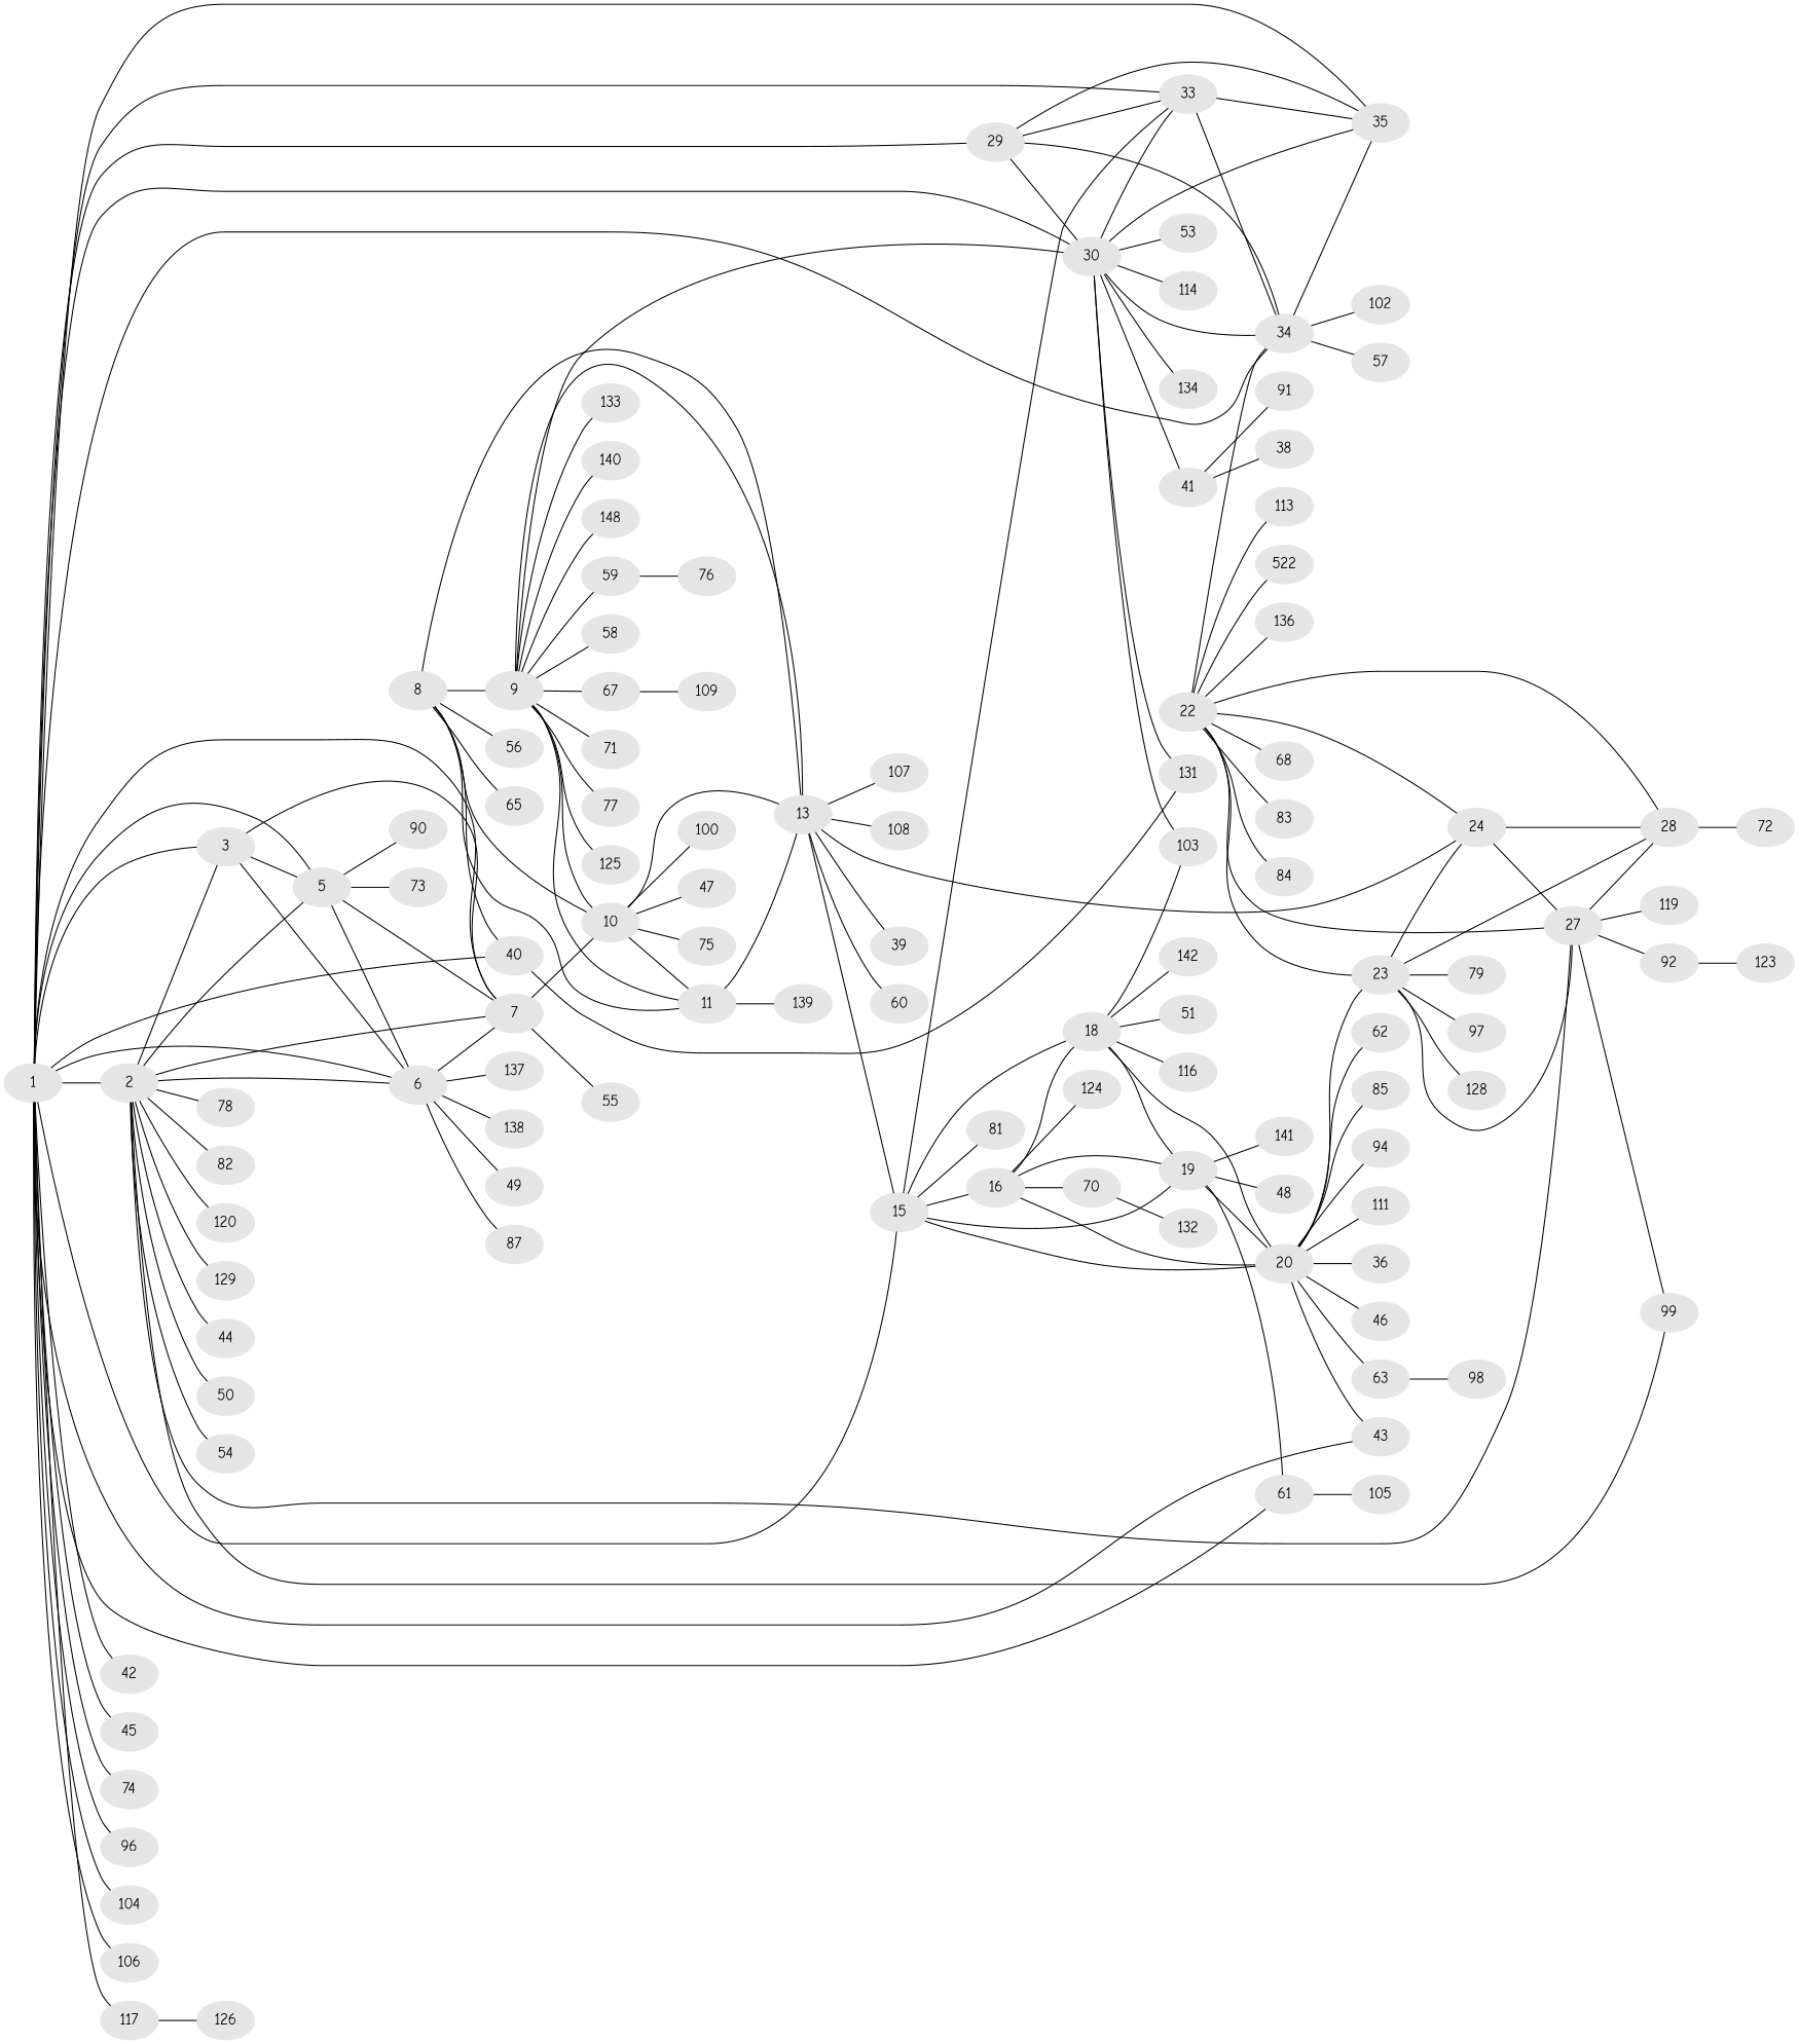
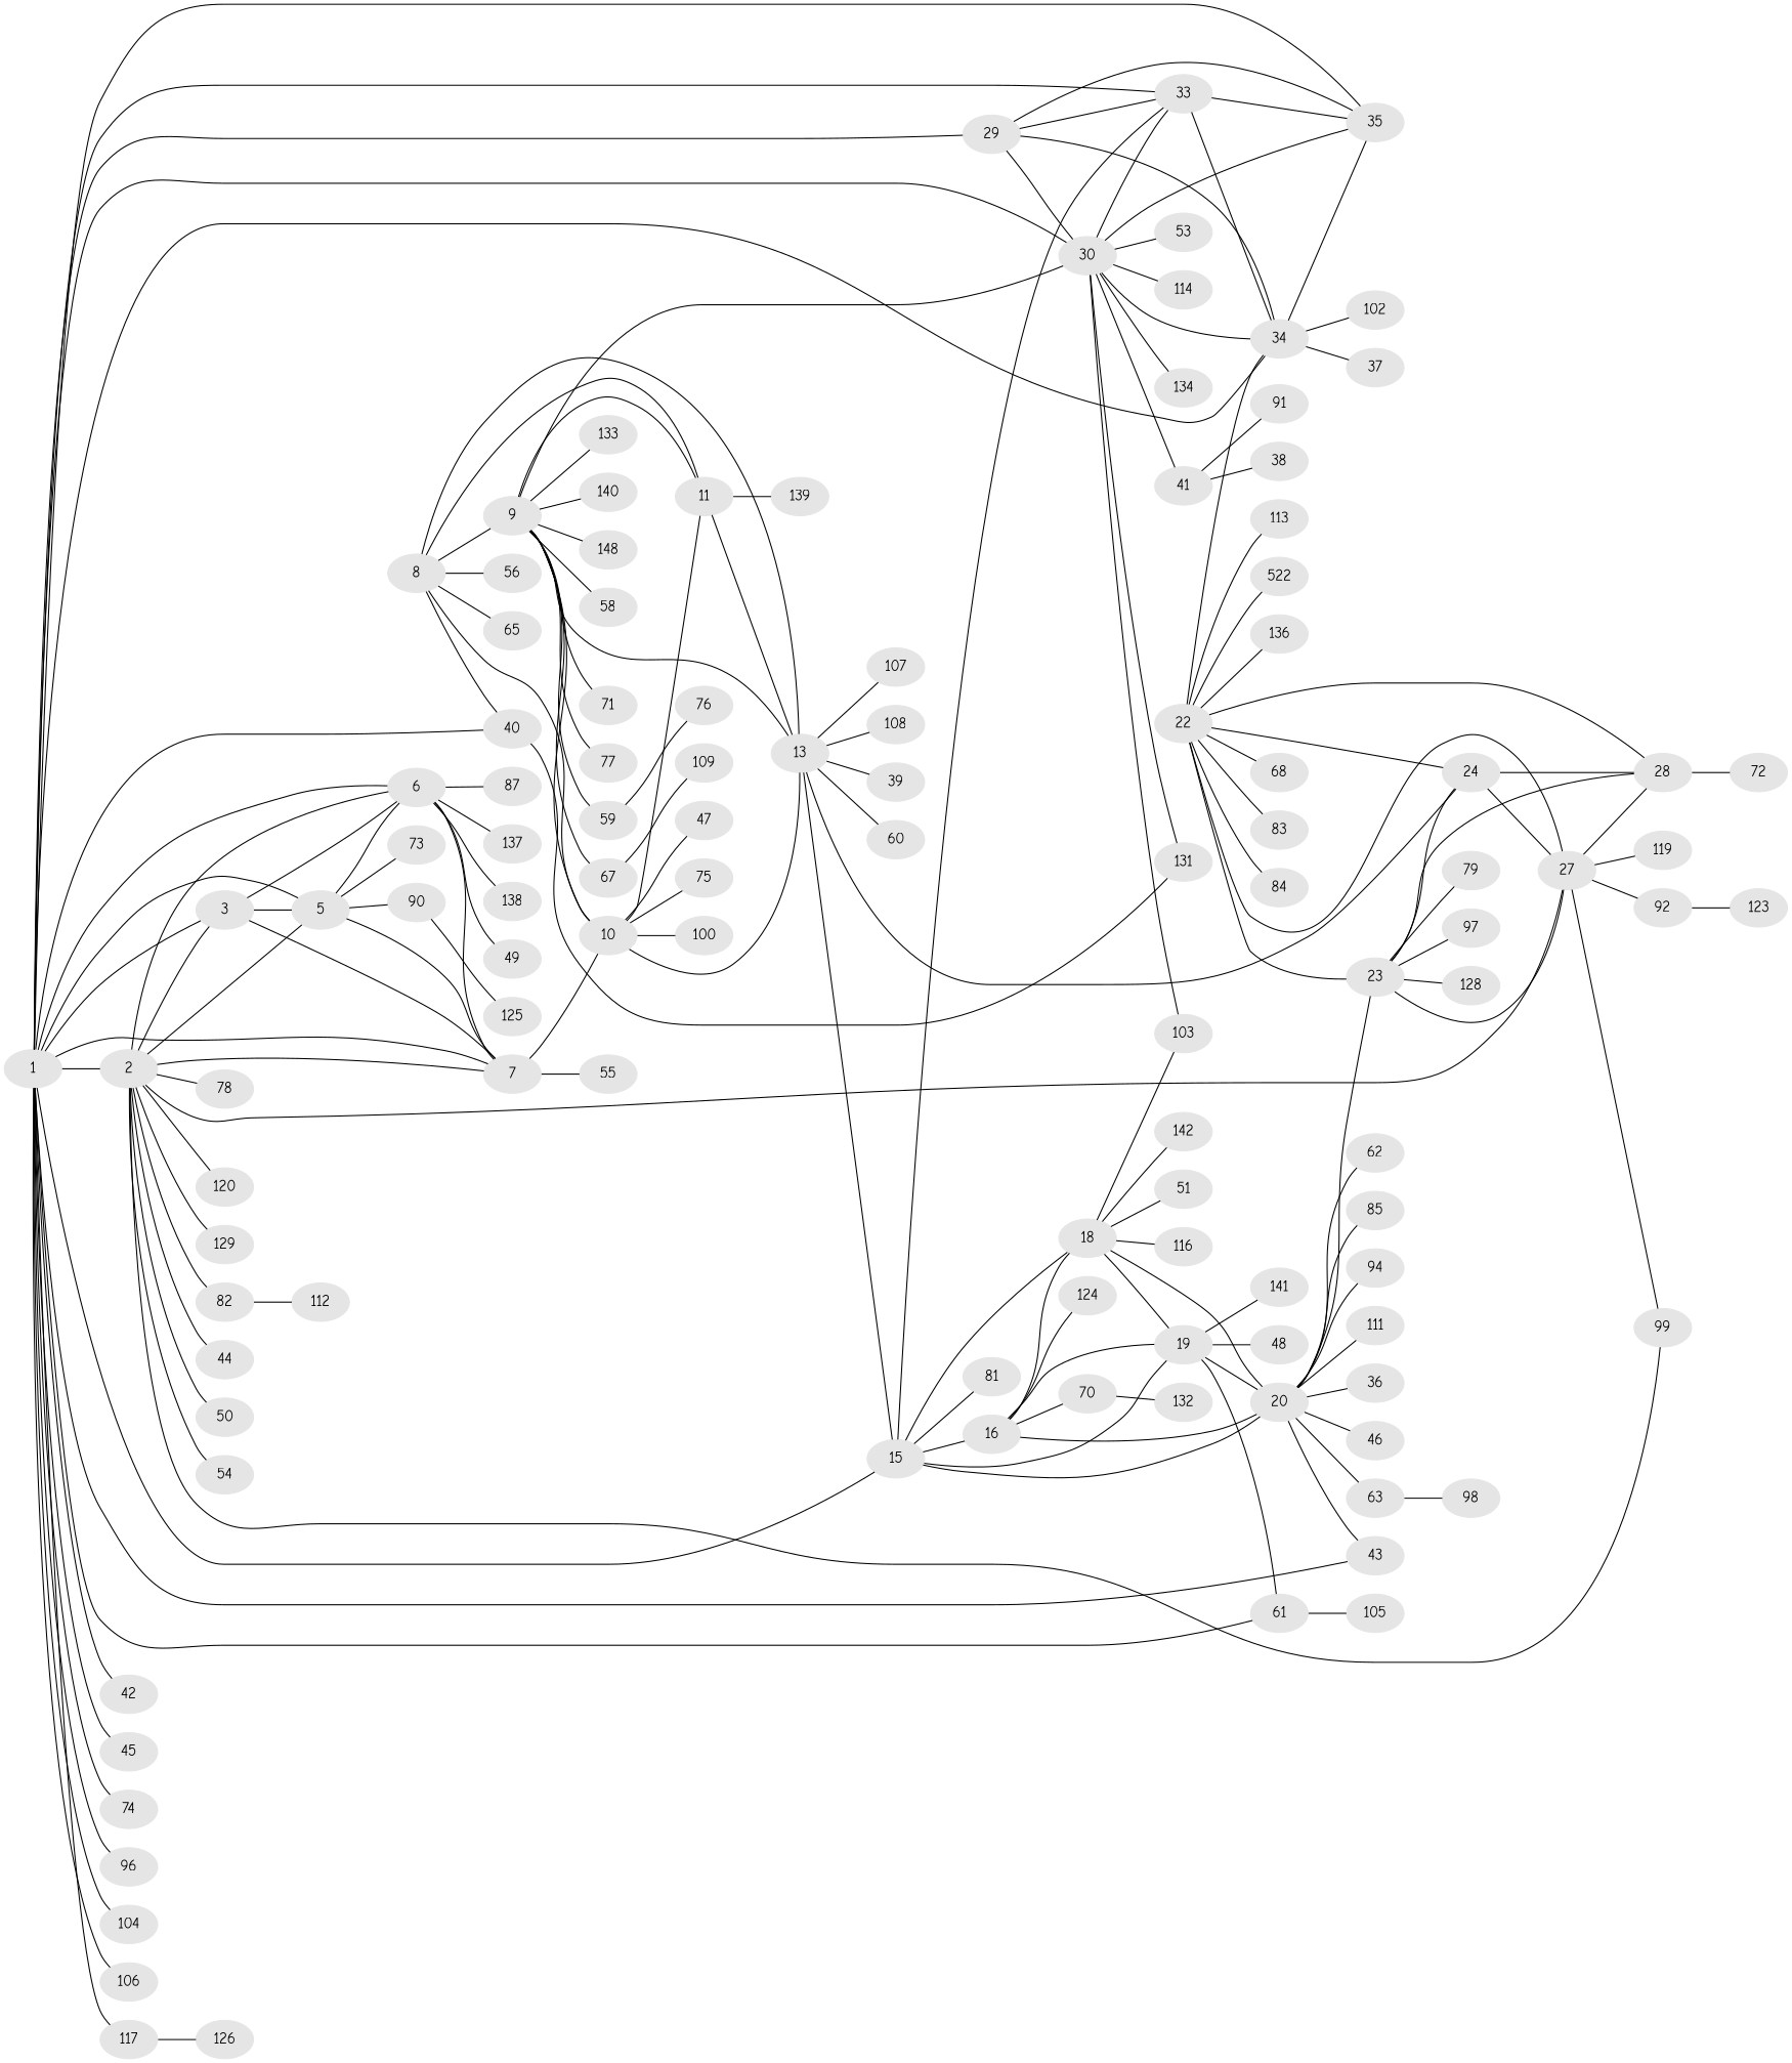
  graph {
    fontname="Comic Neue"
    rankdir=LR
    node [color=gray90 fontname="Comic Neue" style=filled]
    edge [fontname="Comic Neue"]
    1 [super="+32"]
    2 [super="+4"]
    3
    5 [super="+101"]
    6
    7 [super="+144"]
    15 [super="+17"]
    29
    30 [super="+31"]
    33
    34 [super="+57"]
    35 [super="+80"]
    40
    42
    43
    45
    61
    74
    96
    104
    106
    117
    27 [super="+69"]
    44
    50
    54
    78
    82
    99
    120
    129
    73 [super="+88"]
    90
    49
    87
    137
    138
    10 [super="+12"]
    55
    16 [super="+52"]
    18 [super="+115"]
    19
    20 [super="+21"]
    81
    103
    41 [super="+66"]
    53
    114
    131
    134
-   37 [label=57]
+   37
    102
    105
    126
    28
    92 [super="+95"]
    119
+   112
    11 [super="+127"]
    13 [super="+110"]
    47
    75
    100
    8 [super="+86"]
    9 [super="+14"]
    56
    65
    58 [super="+89"]
    59
    67
    71
    77 [super="+121"]
    125
    133
    140
    n76 [label=148]
    139
    24 [super="+26"]
    39
    60
    107
    108
    76
    109
    70
    124
    51
    116
    142
    48
    141
    23 [super="+64"]
    36
    46
    62
    63
    85
    94 [super="+130"]
    111 [super="+118"]
    132
    79
    97
    128
    98
    22 [super="+25"]
    68
    83
    84 [super="+93"]
    113
    n110 [label=522]
    136
    72
    123
    38
    91
    1 -- 2 [weight=2]
    1 -- 3
    1 -- 5
    1 -- 6
    1 -- 7
    1 -- 15
    1 -- 29
    1 -- 30 [weight=2]
    1 -- 33
    1 -- 34
    1 -- 35
    1 -- 40
    1 -- 42
    1 -- 43
    1 -- 45
    1 -- 61
    1 -- 74
    1 -- 96
    1 -- 104
    1 -- 106
    1 -- 117
    2 -- 3 [weight=2]
    2 -- 5 [weight=2]
    2 -- 6 [weight=2]
    2 -- 7 [weight=2]
    2 -- 27
    2 -- 44
    2 -- 50
    2 -- 54
    2 -- 78
    2 -- 82
    2 -- 99
    2 -- 120
    2 -- 129
    3 -- 5
    3 -- 6
    3 -- 7
    5 -- 6
    5 -- 7
    5 -- 73
    5 -- 90
    6 -- 7
    6 -- 49
    6 -- 87
    6 -- 137
    6 -- 138
    7 -- 10
    7 -- 55
    15 -- 33
    15 -- 16 [weight=2]
    15 -- 18 [weight=2]
    15 -- 19 [weight=2]
    15 -- 20 [weight=4]
    15 -- 81
    29 -- 30 [weight=2]
    29 -- 33
    29 -- 34
    29 -- 35
    30 -- 33 [weight=2]
    30 -- 34 [weight=2]
    30 -- 35 [weight=2]
    30 -- 103
    30 -- 41
    30 -- 53
    30 -- 114
    30 -- 131
    30 -- 134
    33 -- 34
    33 -- 35
    34 -- 35
    34 -- 37
    34 -- 102
    40 -- 131
    61 -- 105
    117 -- 126
    27 -- 99
    27 -- 28
    27 -- 92
    27 -- 119
+   82 -- 112
    10 -- 11 [weight=2]
    10 -- 13 [weight=2]
    10 -- 47
    10 -- 75
    10 -- 100
    16 -- 18
    16 -- 19
    16 -- 20 [weight=2]
    16 -- 70
    16 -- 124
    18 -- 19
    18 -- 20 [weight=2]
    18 -- 103
    18 -- 51
    18 -- 116
    18 -- 142
    19 -- 61
    19 -- 20 [weight=2]
    19 -- 48
    19 -- 141
    20 -- 43
    20 -- 23
    20 -- 36
    20 -- 46
    20 -- 62
    20 -- 63
    20 -- 85
    20 -- 94
    20 -- 111
    41 -- 38
    41 -- 91
    28 -- 72
    92 -- 123
    11 -- 13
    11 -- 139
    13 -- 15
    13 -- 24
    13 -- 39
    13 -- 60
    13 -- 107
    13 -- 108
    8 -- 40
    8 -- 10 [weight=2]
    8 -- 11
    8 -- 13
    8 -- 9 [weight=2]
    8 -- 56
    8 -- 65
    9 -- 30
    9 -- 10 [weight=4]
    9 -- 11 [weight=2]
    9 -- 13 [weight=2]
    9 -- 58
    9 -- 59
    9 -- 67
    9 -- 71
    9 -- 77
-   9 -- 125
+   90 -- 125
    9 -- 133
    9 -- 140
    9 -- n76
    59 -- 76
    67 -- 109
    24 -- 27 [weight=2]
    24 -- 28 [weight=2]
    70 -- 132
    23 -- 27
    23 -- 28
    23 -- 24 [weight=2]
    23 -- 79
    23 -- 97
    23 -- 128
    63 -- 98
    22 -- 34
    22 -- 27 [weight=2]
    22 -- 28 [weight=2]
    22 -- 24 [weight=4]
    22 -- 23 [weight=2]
    22 -- 68
    22 -- 83
    22 -- 84
    22 -- 113
    22 -- n110
    22 -- 136
  }
